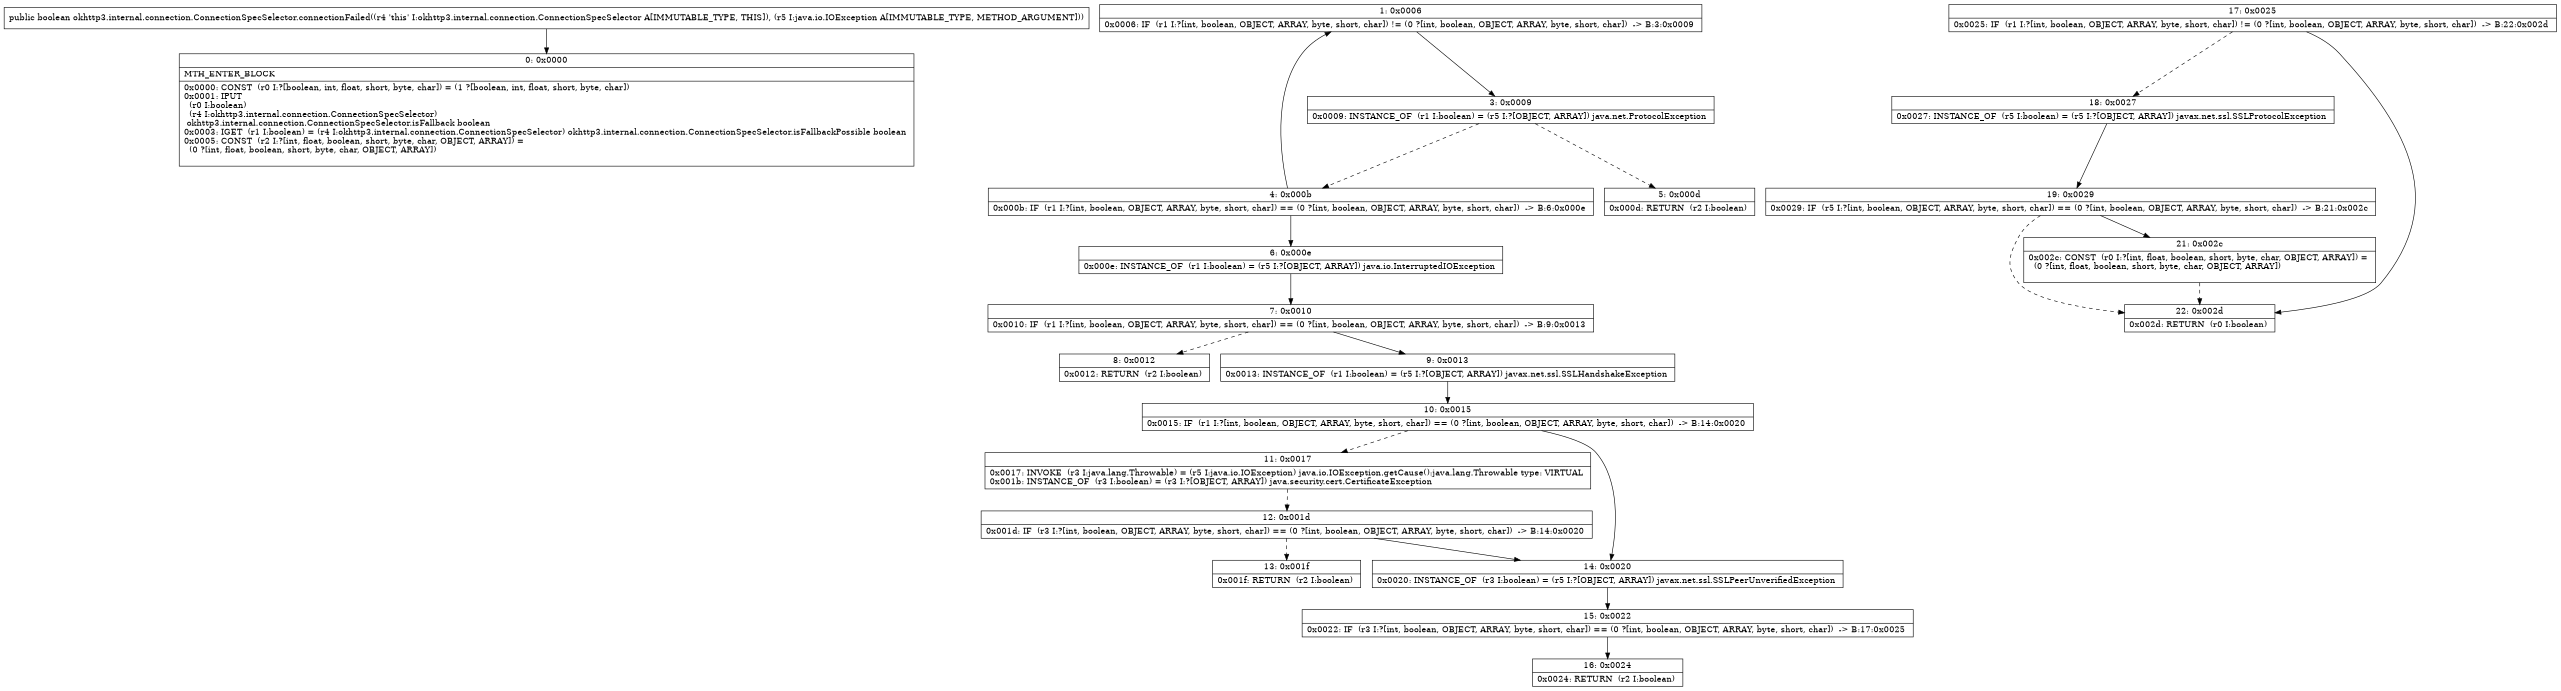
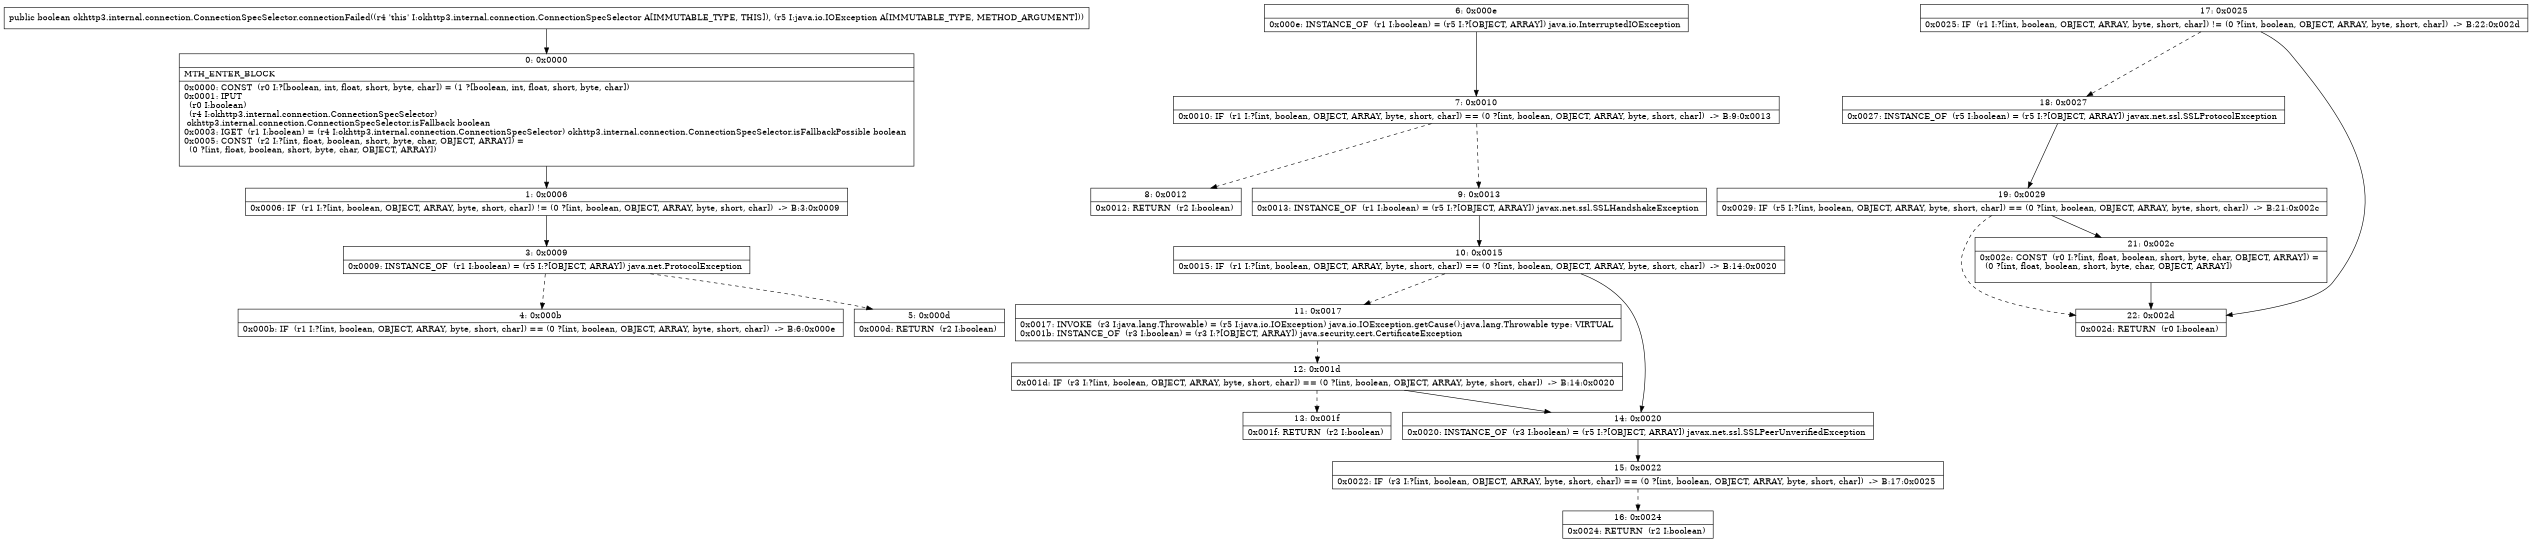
  digraph {
    node [shape=record]
    n1 [label="{0\:\ 0x0000|MTH_ENTER_BLOCK\l|0x0000: CONST  (r0 I:?[boolean, int, float, short, byte, char]) = (1 ?[boolean, int, float, short, byte, char]) \l0x0001: IPUT  \l  (r0 I:boolean)\l  (r4 I:okhttp3.internal.connection.ConnectionSpecSelector)\l okhttp3.internal.connection.ConnectionSpecSelector.isFallback boolean \l0x0003: IGET  (r1 I:boolean) = (r4 I:okhttp3.internal.connection.ConnectionSpecSelector) okhttp3.internal.connection.ConnectionSpecSelector.isFallbackPossible boolean \l0x0005: CONST  (r2 I:?[int, float, boolean, short, byte, char, OBJECT, ARRAY]) = \l  (0 ?[int, float, boolean, short, byte, char, OBJECT, ARRAY])\l \l}"]
    n2 [label="{1\:\ 0x0006|0x0006: IF  (r1 I:?[int, boolean, OBJECT, ARRAY, byte, short, char]) != (0 ?[int, boolean, OBJECT, ARRAY, byte, short, char])  \-\> B:3:0x0009 \l}"]
    n3 [label="{3\:\ 0x0009|0x0009: INSTANCE_OF  (r1 I:boolean) = (r5 I:?[OBJECT, ARRAY]) java.net.ProtocolException \l}"]
    n4 [label="{4\:\ 0x000b|0x000b: IF  (r1 I:?[int, boolean, OBJECT, ARRAY, byte, short, char]) == (0 ?[int, boolean, OBJECT, ARRAY, byte, short, char])  \-\> B:6:0x000e \l}"]
    n5 [label="{5\:\ 0x000d|0x000d: RETURN  (r2 I:boolean) \l}"]
    n6 [label="{6\:\ 0x000e|0x000e: INSTANCE_OF  (r1 I:boolean) = (r5 I:?[OBJECT, ARRAY]) java.io.InterruptedIOException \l}"]
    n7 [label="{7\:\ 0x0010|0x0010: IF  (r1 I:?[int, boolean, OBJECT, ARRAY, byte, short, char]) == (0 ?[int, boolean, OBJECT, ARRAY, byte, short, char])  \-\> B:9:0x0013 \l}"]
    n8 [label="{8\:\ 0x0012|0x0012: RETURN  (r2 I:boolean) \l}"]
    n9 [label="{9\:\ 0x0013|0x0013: INSTANCE_OF  (r1 I:boolean) = (r5 I:?[OBJECT, ARRAY]) javax.net.ssl.SSLHandshakeException \l}"]
    n10 [label="{10\:\ 0x0015|0x0015: IF  (r1 I:?[int, boolean, OBJECT, ARRAY, byte, short, char]) == (0 ?[int, boolean, OBJECT, ARRAY, byte, short, char])  \-\> B:14:0x0020 \l}"]
    n11 [label="{11\:\ 0x0017|0x0017: INVOKE  (r3 I:java.lang.Throwable) = (r5 I:java.io.IOException) java.io.IOException.getCause():java.lang.Throwable type: VIRTUAL \l0x001b: INSTANCE_OF  (r3 I:boolean) = (r3 I:?[OBJECT, ARRAY]) java.security.cert.CertificateException \l}"]
    n12 [label="{14\:\ 0x0020|0x0020: INSTANCE_OF  (r3 I:boolean) = (r5 I:?[OBJECT, ARRAY]) javax.net.ssl.SSLPeerUnverifiedException \l}"]
    n13 [label="{12\:\ 0x001d|0x001d: IF  (r3 I:?[int, boolean, OBJECT, ARRAY, byte, short, char]) == (0 ?[int, boolean, OBJECT, ARRAY, byte, short, char])  \-\> B:14:0x0020 \l}"]
    n14 [label="{15\:\ 0x0022|0x0022: IF  (r3 I:?[int, boolean, OBJECT, ARRAY, byte, short, char]) == (0 ?[int, boolean, OBJECT, ARRAY, byte, short, char])  \-\> B:17:0x0025 \l}"]
    n15 [label="{13\:\ 0x001f|0x001f: RETURN  (r2 I:boolean) \l}"]
    n16 [label="{16\:\ 0x0024|0x0024: RETURN  (r2 I:boolean) \l}"]
    n17 [label="{17\:\ 0x0025|0x0025: IF  (r1 I:?[int, boolean, OBJECT, ARRAY, byte, short, char]) != (0 ?[int, boolean, OBJECT, ARRAY, byte, short, char])  \-\> B:22:0x002d \l}"]
    n18 [label="{18\:\ 0x0027|0x0027: INSTANCE_OF  (r5 I:boolean) = (r5 I:?[OBJECT, ARRAY]) javax.net.ssl.SSLProtocolException \l}"]
    n19 [label="{22\:\ 0x002d|0x002d: RETURN  (r0 I:boolean) \l}"]
    n20 [label="{19\:\ 0x0029|0x0029: IF  (r5 I:?[int, boolean, OBJECT, ARRAY, byte, short, char]) == (0 ?[int, boolean, OBJECT, ARRAY, byte, short, char])  \-\> B:21:0x002c \l}"]
    n21 [label="{21\:\ 0x002c|0x002c: CONST  (r0 I:?[int, float, boolean, short, byte, char, OBJECT, ARRAY]) = \l  (0 ?[int, float, boolean, short, byte, char, OBJECT, ARRAY])\l \l}"]
    n22 [label="{public boolean okhttp3.internal.connection.ConnectionSpecSelector.connectionFailed((r4 'this' I:okhttp3.internal.connection.ConnectionSpecSelector A[IMMUTABLE_TYPE, THIS]), (r5 I:java.io.IOException A[IMMUTABLE_TYPE, METHOD_ARGUMENT])) }"]
-   n4 -> n2
+   n1 -> n2
    n2 -> n3
    n3 -> n4 [style=dashed]
    n3 -> n5 [style=dashed]
-   n4 -> n6
    n6 -> n7
    n7 -> n8 [style=dashed]
-   n7 -> n9
+   n7 -> n9 [style=dashed]
    n9 -> n10
    n10 -> n11 [style=dashed]
    n10 -> n12
    n11 -> n13 [style=dashed]
    n12 -> n14
    n13 -> n12
    n13 -> n15 [style=dashed]
-   n14 -> n16 [style=solid]
+   n14 -> n16 [style=dashed]
    n17 -> n18 [style=dashed]
    n17 -> n19
    n18 -> n20
    n20 -> n19 [style=dashed]
    n20 -> n21
-   n21 -> n19 [style=dashed]
+   n21 -> n19
    n22 -> n1
  }
